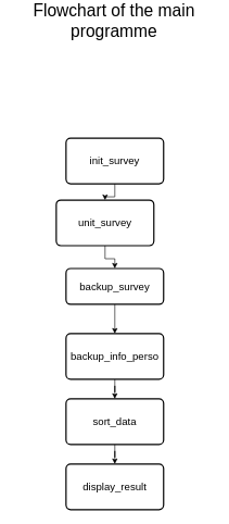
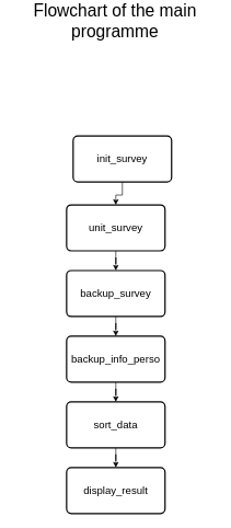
  <mxCell id="0" />
  <mxCell id="1" parent="0" />
  <mxCell id="2" value="" style="edgeStyle=orthogonalEdgeStyle;rounded=0;orthogonalLoop=1;jettySize=auto;html=1;fontSize=16;" edge="1" parent="1" source="3" target="5"><mxGeometry relative="1" as="geometry" /></mxCell>
- <mxCell id="3" value="init_survey" style="rounded=1;whiteSpace=wrap;html=1;absoluteArcSize=1;arcSize=14;strokeWidth=2;fontSize=16;" vertex="1" parent="1"><mxGeometry x="101" y="210" width="150" height="70" as="geometry" /></mxCell>
+ <mxCell id="3" value="init_survey" style="rounded=1;whiteSpace=wrap;html=1;absoluteArcSize=1;arcSize=14;strokeWidth=2;fontSize=16;" vertex="1" parent="1"><mxGeometry x="111" y="205" width="150" height="70" as="geometry" /></mxCell>
  <mxCell id="4" value="" style="edgeStyle=orthogonalEdgeStyle;rounded=0;orthogonalLoop=1;jettySize=auto;html=1;fontSize=16;" edge="1" parent="1" source="5" target="7"><mxGeometry relative="1" as="geometry" /></mxCell>
- <mxCell id="5" value="unit_survey" style="rounded=1;whiteSpace=wrap;html=1;absoluteArcSize=1;arcSize=14;strokeWidth=2;fontSize=16;" vertex="1" parent="1"><mxGeometry x="86" y="305" width="150" height="70" as="geometry" /></mxCell>
+ <mxCell id="5" value="unit_survey" style="rounded=1;whiteSpace=wrap;html=1;absoluteArcSize=1;arcSize=14;strokeWidth=2;fontSize=16;" vertex="1" parent="1"><mxGeometry x="101" y="310" width="150" height="70" as="geometry" /></mxCell>
  <mxCell id="6" value="" style="edgeStyle=orthogonalEdgeStyle;rounded=0;orthogonalLoop=1;jettySize=auto;html=1;fontSize=16;" edge="1" parent="1" source="7" target="9"><mxGeometry relative="1" as="geometry" /></mxCell>
- <mxCell id="7" value="&lt;div style=&quot;font-size: 16px;&quot;&gt;backup_survey&lt;/div&gt;" style="rounded=1;whiteSpace=wrap;html=1;absoluteArcSize=1;arcSize=14;strokeWidth=2;fontSize=16;" vertex="1" parent="1"><mxGeometry x="101" y="410" width="150" height="55" as="geometry" /></mxCell>
+ <mxCell id="7" value="&lt;div style=&quot;font-size: 16px;&quot;&gt;backup_survey&lt;/div&gt;" style="rounded=1;whiteSpace=wrap;html=1;absoluteArcSize=1;arcSize=14;strokeWidth=2;fontSize=16;" vertex="1" parent="1"><mxGeometry x="101" y="410" width="150" height="70" as="geometry" /></mxCell>
  <mxCell id="8" value="" style="edgeStyle=orthogonalEdgeStyle;rounded=0;orthogonalLoop=1;jettySize=auto;html=1;fontSize=16;" edge="1" parent="1" source="9" target="11"><mxGeometry relative="1" as="geometry" /></mxCell>
  <mxCell id="9" value="backup_info_perso" style="rounded=1;whiteSpace=wrap;html=1;absoluteArcSize=1;arcSize=14;strokeWidth=2;fontSize=16;" vertex="1" parent="1"><mxGeometry x="101" y="510" width="150" height="70" as="geometry" /></mxCell>
  <mxCell id="10" value="" style="edgeStyle=orthogonalEdgeStyle;rounded=0;orthogonalLoop=1;jettySize=auto;html=1;fontSize=16;" edge="1" parent="1" source="11" target="12"><mxGeometry relative="1" as="geometry" /></mxCell>
  <mxCell id="11" value="sort_data" style="rounded=1;whiteSpace=wrap;html=1;absoluteArcSize=1;arcSize=14;strokeWidth=2;fontSize=16;" vertex="1" parent="1"><mxGeometry x="101" y="610" width="150" height="70" as="geometry" /></mxCell>
  <mxCell id="12" value="display_result" style="rounded=1;whiteSpace=wrap;html=1;absoluteArcSize=1;arcSize=14;strokeWidth=2;fontSize=16;" vertex="1" parent="1"><mxGeometry x="101" y="710" width="150" height="70" as="geometry" /></mxCell>
  <mxCell id="13" value="&lt;font style=&quot;font-size: 26px&quot;&gt;Flowchart of the main programme&lt;/font&gt;" style="text;html=1;strokeColor=none;fillColor=none;align=center;verticalAlign=middle;whiteSpace=wrap;rounded=0;fontSize=26;" vertex="1" parent="1"><mxGeometry x="20" y="20" width="310" height="20" as="geometry" /></mxCell>
